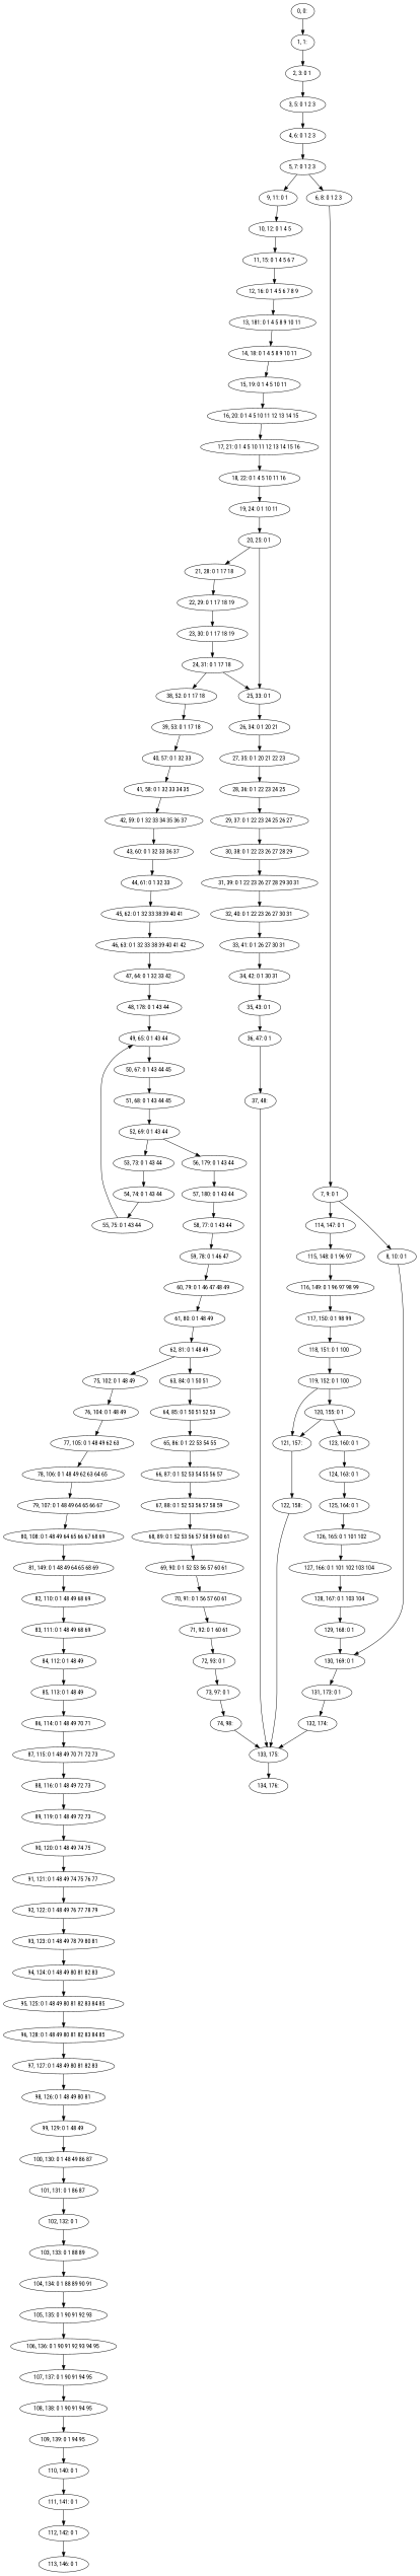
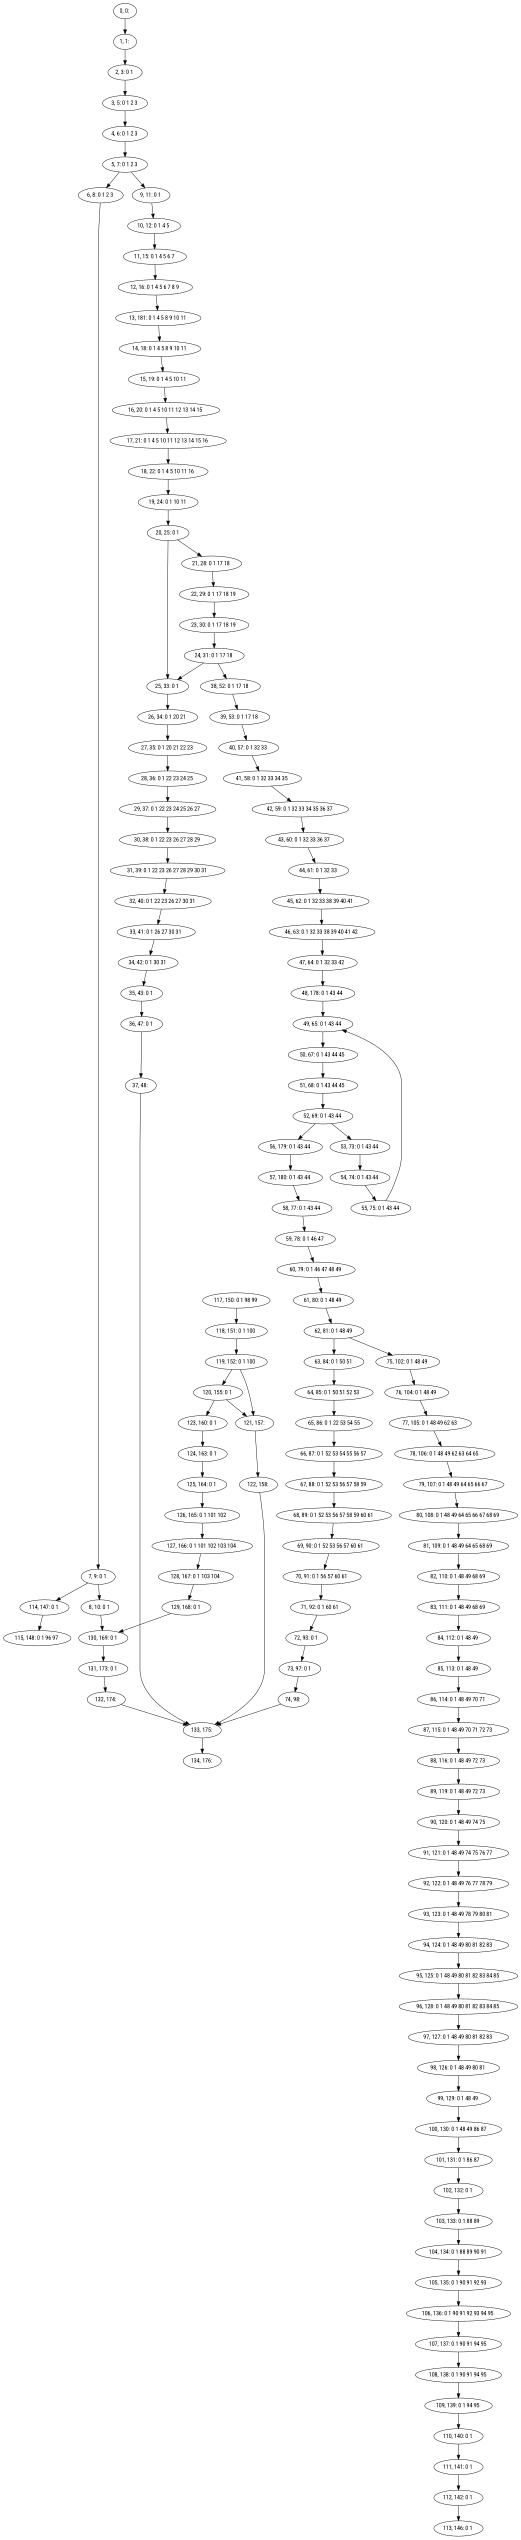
  digraph {
    fontname="Roboto Condensed"
    node [fontname="Roboto Condensed"]
    edge [fontname="Roboto Condensed"]
    n1 [label="0, 0: "]
    n2 [label="1, 1: "]
    n3 [label="2, 3: 0 1 "]
    n4 [label="3, 5: 0 1 2 3 "]
    n5 [label="4, 6: 0 1 2 3 "]
    n6 [label="5, 7: 0 1 2 3 "]
    n7 [label="6, 8: 0 1 2 3 "]
    n8 [label="9, 11: 0 1 "]
    n9 [label="7, 9: 0 1 "]
    n10 [label="10, 12: 0 1 4 5 "]
    n11 [label="8, 10: 0 1 "]
    n12 [label="114, 147: 0 1 "]
    n13 [label="130, 169: 0 1 "]
    n14 [label="115, 148: 0 1 96 97 "]
    n15 [label="131, 173: 0 1 "]
    n16 [label="11, 15: 0 1 4 5 6 7 "]
    n17 [label="12, 16: 0 1 4 5 6 7 8 9 "]
    n18 [label="13, 181: 0 1 4 5 8 9 10 11 "]
    n19 [label="14, 18: 0 1 4 5 8 9 10 11 "]
    n20 [label="15, 19: 0 1 4 5 10 11 "]
    n21 [label="16, 20: 0 1 4 5 10 11 12 13 14 15 "]
    n22 [label="17, 21: 0 1 4 5 10 11 12 13 14 15 16 "]
    n23 [label="18, 22: 0 1 4 5 10 11 16 "]
    n24 [label="19, 24: 0 1 10 11 "]
    n25 [label="20, 25: 0 1 "]
    n26 [label="21, 28: 0 1 17 18 "]
    n27 [label="25, 33: 0 1 "]
    n28 [label="22, 29: 0 1 17 18 19 "]
    n29 [label="26, 34: 0 1 20 21 "]
    n30 [label="23, 30: 0 1 17 18 19 "]
    n31 [label="24, 31: 0 1 17 18 "]
    n32 [label="38, 52: 0 1 17 18 "]
    n33 [label="39, 53: 0 1 17 18 "]
    n34 [label="27, 35: 0 1 20 21 22 23 "]
    n35 [label="28, 36: 0 1 22 23 24 25 "]
    n36 [label="29, 37: 0 1 22 23 24 25 26 27 "]
    n37 [label="30, 38: 0 1 22 23 26 27 28 29 "]
    n38 [label="31, 39: 0 1 22 23 26 27 28 29 30 31 "]
    n39 [label="32, 40: 0 1 22 23 26 27 30 31 "]
    n40 [label="33, 41: 0 1 26 27 30 31 "]
    n41 [label="34, 42: 0 1 30 31 "]
    n42 [label="35, 43: 0 1 "]
    n43 [label="36, 47: 0 1 "]
    n44 [label="37, 48: "]
    n45 [label="133, 175: "]
    n46 [label="134, 176: "]
    n47 [label="40, 57: 0 1 32 33 "]
    n48 [label="41, 58: 0 1 32 33 34 35 "]
    n49 [label="42, 59: 0 1 32 33 34 35 36 37 "]
    n50 [label="43, 60: 0 1 32 33 36 37 "]
    n51 [label="44, 61: 0 1 32 33 "]
    n52 [label="45, 62: 0 1 32 33 38 39 40 41 "]
    n53 [label="46, 63: 0 1 32 33 38 39 40 41 42 "]
    n54 [label="47, 64: 0 1 32 33 42 "]
    n55 [label="48, 178: 0 1 43 44 "]
    n56 [label="49, 65: 0 1 43 44 "]
    n57 [label="50, 67: 0 1 43 44 45 "]
    n58 [label="51, 68: 0 1 43 44 45 "]
    n59 [label="52, 69: 0 1 43 44 "]
    n60 [label="53, 73: 0 1 43 44 "]
    n61 [label="56, 179: 0 1 43 44 "]
    n62 [label="54, 74: 0 1 43 44 "]
    n63 [label="57, 180: 0 1 43 44 "]
    n64 [label="55, 75: 0 1 43 44 "]
    n65 [label="58, 77: 0 1 43 44 "]
    n66 [label="59, 78: 0 1 46 47 "]
    n67 [label="60, 79: 0 1 46 47 48 49 "]
    n68 [label="61, 80: 0 1 48 49 "]
    n69 [label="62, 81: 0 1 48 49 "]
    n70 [label="63, 84: 0 1 50 51 "]
    n71 [label="75, 102: 0 1 48 49 "]
    n72 [label="64, 85: 0 1 50 51 52 53 "]
    n73 [label="76, 104: 0 1 48 49 "]
    n74 [label="65, 86: 0 1 22 53 54 55"]
    n75 [label="66, 87: 0 1 52 53 54 55 56 57 "]
    n76 [label="67, 88: 0 1 52 53 56 57 58 59 "]
    n77 [label="68, 89: 0 1 52 53 56 57 58 59 60 61 "]
    n78 [label="69, 90: 0 1 52 53 56 57 60 61 "]
    n79 [label="70, 91: 0 1 56 57 60 61 "]
    n80 [label="71, 92: 0 1 60 61 "]
    n81 [label="72, 93: 0 1 "]
    n82 [label="73, 97: 0 1 "]
    n83 [label="74, 98: "]
    n84 [label="77, 105: 0 1 48 49 62 63 "]
    n85 [label="78, 106: 0 1 48 49 62 63 64 65 "]
    n86 [label="79, 107: 0 1 48 49 64 65 66 67 "]
    n87 [label="80, 108: 0 1 48 49 64 65 66 67 68 69 "]
-   n88 [label="81, 149: 0 1 48 49 64 65 68 69"]
+   n88 [label="81, 109: 0 1 48 49 64 65 68 69 "]
    n89 [label="82, 110: 0 1 48 49 68 69 "]
    n90 [label="83, 111: 0 1 48 49 68 69 "]
    n91 [label="84, 112: 0 1 48 49 "]
    n92 [label="85, 113: 0 1 48 49 "]
    n93 [label="86, 114: 0 1 48 49 70 71 "]
    n94 [label="87, 115: 0 1 48 49 70 71 72 73 "]
    n95 [label="88, 116: 0 1 48 49 72 73 "]
    n96 [label="89, 119: 0 1 48 49 72 73 "]
    n97 [label="90, 120: 0 1 48 49 74 75 "]
    n98 [label="91, 121: 0 1 48 49 74 75 76 77 "]
    n99 [label="92, 122: 0 1 48 49 76 77 78 79 "]
    n100 [label="93, 123: 0 1 48 49 78 79 80 81 "]
    n101 [label="94, 124: 0 1 48 49 80 81 82 83 "]
    n102 [label="95, 125: 0 1 48 49 80 81 82 83 84 85 "]
    n103 [label="96, 128: 0 1 48 49 80 81 82 83 84 85 "]
    n104 [label="97, 127: 0 1 48 49 80 81 82 83 "]
    n105 [label="98, 126: 0 1 48 49 80 81 "]
    n106 [label="99, 129: 0 1 48 49 "]
    n107 [label="100, 130: 0 1 48 49 86 87 "]
    n108 [label="101, 131: 0 1 86 87 "]
    n109 [label="102, 132: 0 1 "]
    n110 [label="103, 133: 0 1 88 89 "]
    n111 [label="104, 134: 0 1 88 89 90 91 "]
    n112 [label="105, 135: 0 1 90 91 92 93 "]
    n113 [label="106, 136: 0 1 90 91 92 93 94 95 "]
    n114 [label="107, 137: 0 1 90 91 94 95 "]
    n115 [label="108, 138: 0 1 90 91 94 95 "]
    n116 [label="109, 139: 0 1 94 95 "]
    n117 [label="110, 140: 0 1 "]
    n118 [label="111, 141: 0 1 "]
    n119 [label="112, 142: 0 1 "]
    n120 [label="113, 146: 0 1 "]
-   n121 [label="116, 149: 0 1 96 97 98 99 "]
    n122 [label="117, 150: 0 1 98 99 "]
    n123 [label="118, 151: 0 1 100 "]
    n124 [label="119, 152: 0 1 100 "]
    n125 [label="120, 155: 0 1 "]
    n126 [label="121, 157: "]
    n127 [label="123, 160: 0 1 "]
    n128 [label="122, 158: "]
    n129 [label="124, 163: 0 1 "]
    n130 [label="125, 164: 0 1 "]
    n131 [label="126, 165: 0 1 101 102 "]
    n132 [label="127, 166: 0 1 101 102 103 104 "]
    n133 [label="128, 167: 0 1 103 104 "]
    n134 [label="129, 168: 0 1 "]
    n135 [label="132, 174: "]
    n1 -> n2
    n2 -> n3
    n3 -> n4
    n4 -> n5
    n5 -> n6
    n6 -> n7
    n6 -> n8
    n7 -> n9
    n8 -> n10
    n9 -> n11
    n9 -> n12
    n10 -> n16
    n11 -> n13
    n12 -> n14
    n13 -> n15
-   n14 -> n121
    n15 -> n135
    n16 -> n17
    n17 -> n18
    n18 -> n19
    n19 -> n20
    n20 -> n21
    n21 -> n22
    n22 -> n23
    n23 -> n24
    n24 -> n25
    n25 -> n26
    n25 -> n27
    n26 -> n28
    n27 -> n29
    n28 -> n30
    n29 -> n34
    n30 -> n31
    n31 -> n27
    n31 -> n32
    n32 -> n33
    n33 -> n47
    n34 -> n35
    n35 -> n36
    n36 -> n37
    n37 -> n38
    n38 -> n39
    n39 -> n40
    n40 -> n41
    n41 -> n42
    n42 -> n43
    n43 -> n44
    n44 -> n45
    n45 -> n46
    n47 -> n48
    n48 -> n49
    n49 -> n50
    n50 -> n51
    n51 -> n52
    n52 -> n53
    n53 -> n54
    n54 -> n55
    n55 -> n56
    n56 -> n57
    n57 -> n58
    n58 -> n59
    n59 -> n60
    n59 -> n61
    n60 -> n62
    n61 -> n63
    n62 -> n64
    n63 -> n65
    n64 -> n56
    n65 -> n66
    n66 -> n67
    n67 -> n68
    n68 -> n69
    n69 -> n70
    n69 -> n71
    n70 -> n72
    n71 -> n73
    n72 -> n74
    n73 -> n84
    n74 -> n75
    n75 -> n76
    n76 -> n77
    n77 -> n78
    n78 -> n79
    n79 -> n80
    n80 -> n81
    n81 -> n82
    n82 -> n83
    n83 -> n45
    n84 -> n85
    n85 -> n86
    n86 -> n87
    n87 -> n88
    n88 -> n89
    n89 -> n90
    n90 -> n91
    n91 -> n92
    n92 -> n93
    n93 -> n94
    n94 -> n95
    n95 -> n96
    n96 -> n97
    n97 -> n98
    n98 -> n99
    n99 -> n100
    n100 -> n101
    n101 -> n102
    n102 -> n103
    n103 -> n104
    n104 -> n105
    n105 -> n106
    n106 -> n107
    n107 -> n108
    n108 -> n109
    n109 -> n110
    n110 -> n111
    n111 -> n112
    n112 -> n113
    n113 -> n114
    n114 -> n115
    n115 -> n116
    n116 -> n117
    n117 -> n118
    n118 -> n119
    n119 -> n120
-   n121 -> n122
    n122 -> n123
    n123 -> n124
    n124 -> n125
    n124 -> n126
    n125 -> n126
    n125 -> n127
    n126 -> n128
    n127 -> n129
    n128 -> n45
    n129 -> n130
    n130 -> n131
    n131 -> n132
    n132 -> n133
    n133 -> n134
    n134 -> n13
    n135 -> n45
  }
